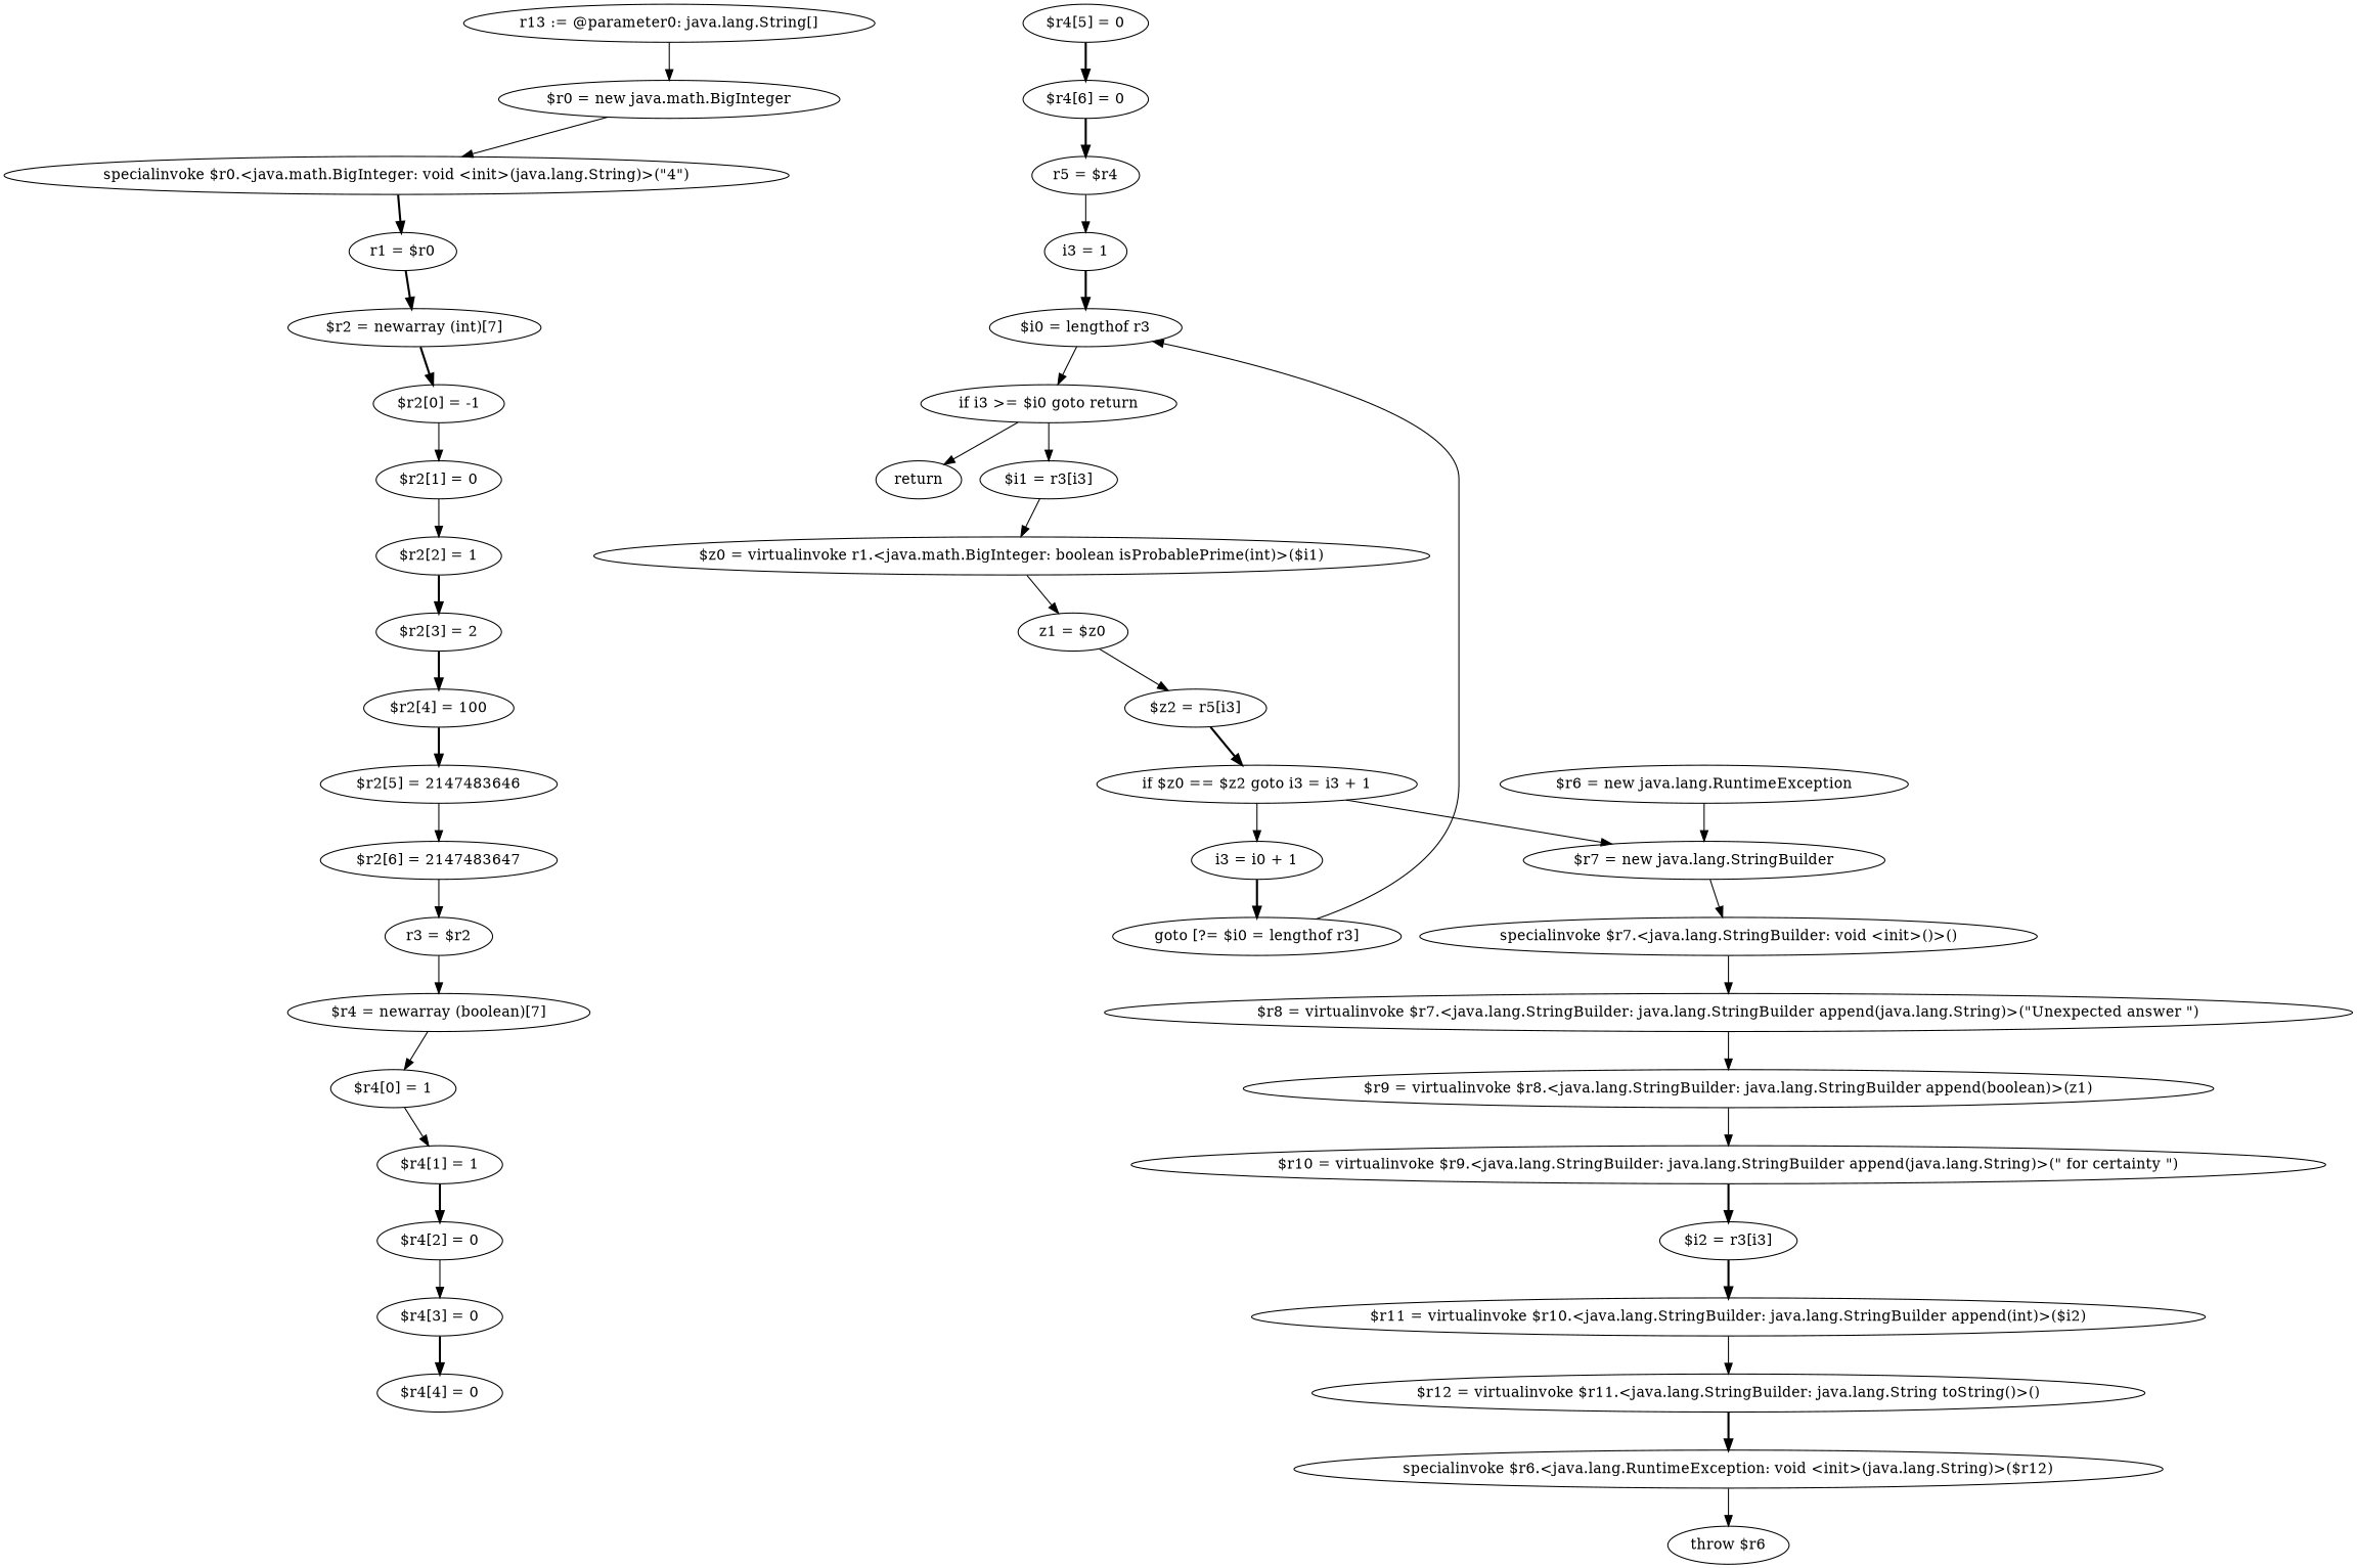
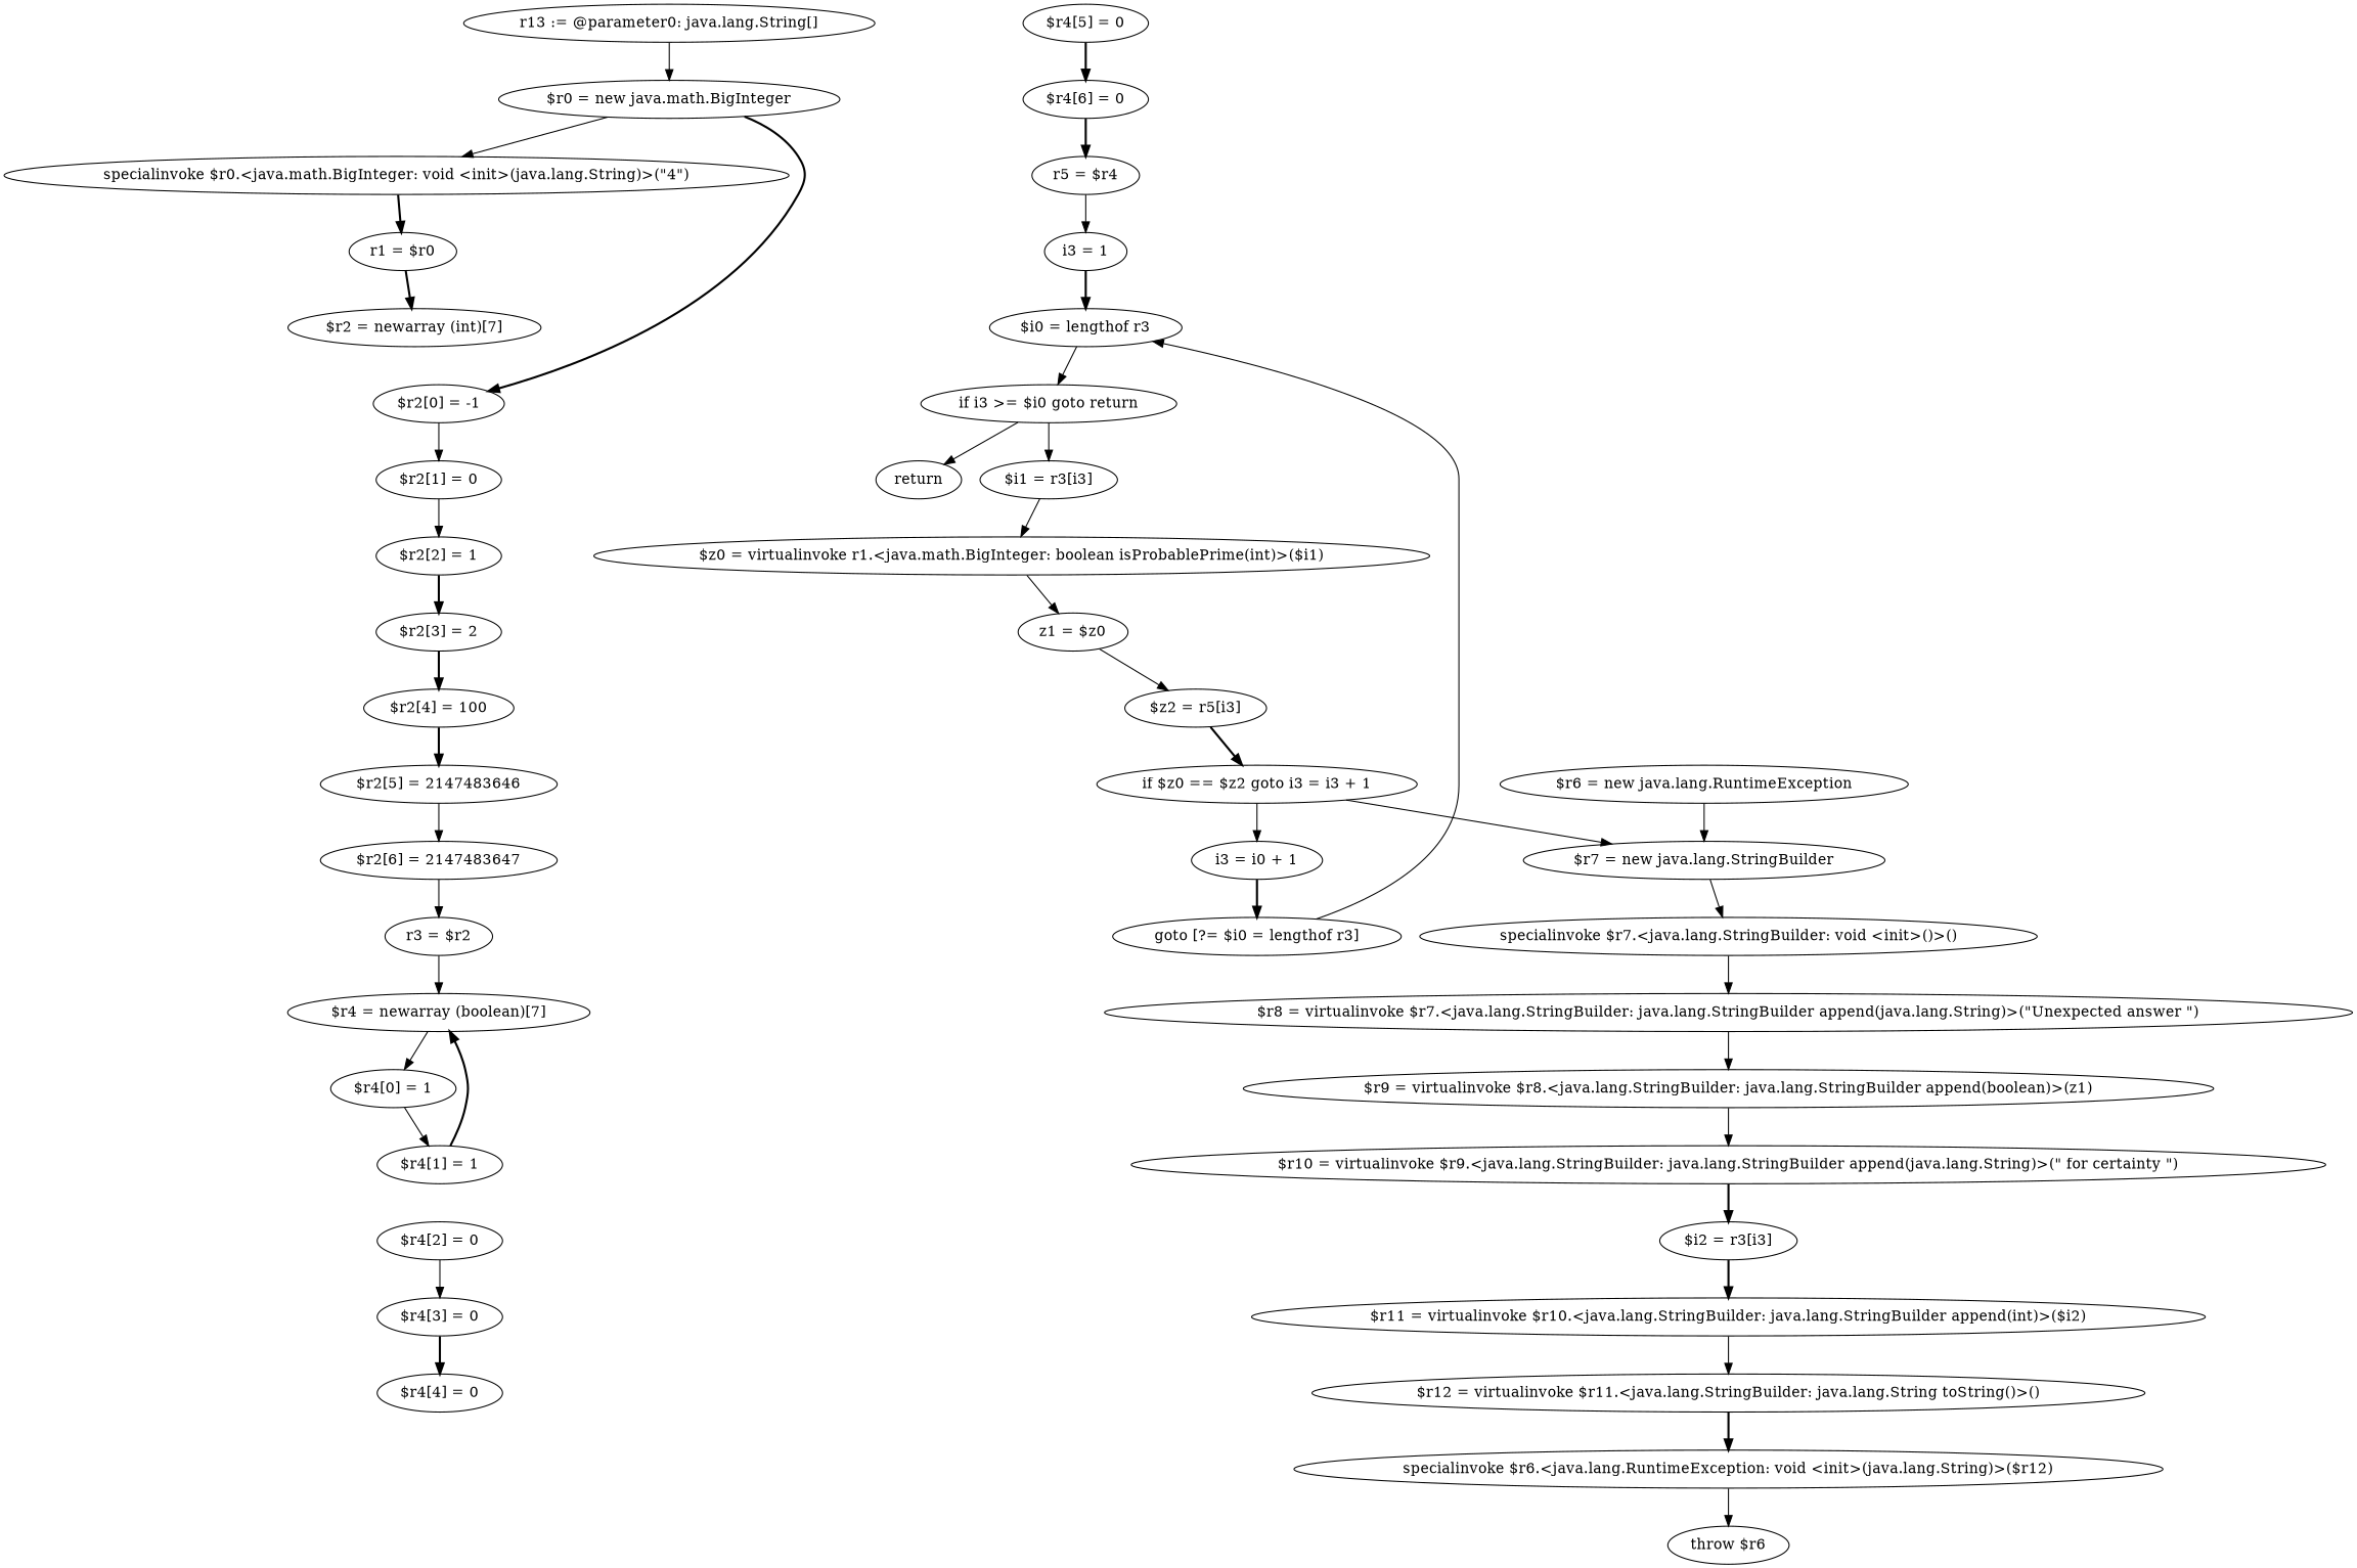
  digraph {
    edge [style=solid]
    "r13 := @parameter0: java.lang.String[]"
    "$r0 = new java.math.BigInteger"
    "specialinvoke $r0.<java.math.BigInteger: void <init>(java.lang.String)>(\"4\")"
    "r1 = $r0"
    "$r2 = newarray (int)[7]"
    "$r2[0] = -1"
    "$r2[1] = 0"
    "$r2[2] = 1"
    "$r2[3] = 2"
    "$r2[4] = 100"
    "$r2[5] = 2147483646"
    "$r2[6] = 2147483647"
    "r3 = $r2"
    "$r4 = newarray (boolean)[7]"
    "$r4[0] = 1"
    "$r4[1] = 1"
    "$r4[2] = 0"
    "$r4[3] = 0"
    "$r4[4] = 0"
    "$r4[5] = 0"
    "$r4[6] = 0"
    "r5 = $r4"
    n23 [label="i3 = 1"]
    "$i0 = lengthof r3"
    "if i3 >= $i0 goto return"
    "$i1 = r3[i3]"
    return
    "$z0 = virtualinvoke r1.<java.math.BigInteger: boolean isProbablePrime(int)>($i1)"
    "z1 = $z0"
    "$z2 = r5[i3]"
    "if $z0 == $z2 goto i3 = i3 + 1"
    n32 [label="i3 = i0 + 1"]
    "$r7 = new java.lang.StringBuilder"
    "$r6 = new java.lang.RuntimeException"
    "goto [?= $i0 = lengthof r3]"
    "specialinvoke $r7.<java.lang.StringBuilder: void <init>()>()"
    "$r8 = virtualinvoke $r7.<java.lang.StringBuilder: java.lang.StringBuilder append(java.lang.String)>(\"Unexpected answer \")"
    "$r9 = virtualinvoke $r8.<java.lang.StringBuilder: java.lang.StringBuilder append(boolean)>(z1)"
    "$r10 = virtualinvoke $r9.<java.lang.StringBuilder: java.lang.StringBuilder append(java.lang.String)>(\" for certainty \")"
    "$i2 = r3[i3]"
    "$r11 = virtualinvoke $r10.<java.lang.StringBuilder: java.lang.StringBuilder append(int)>($i2)"
    "$r12 = virtualinvoke $r11.<java.lang.StringBuilder: java.lang.String toString()>()"
    "specialinvoke $r6.<java.lang.RuntimeException: void <init>(java.lang.String)>($r12)"
    "throw $r6"
    "r13 := @parameter0: java.lang.String[]" -> "$r0 = new java.math.BigInteger"
    "$r0 = new java.math.BigInteger" -> "specialinvoke $r0.<java.math.BigInteger: void <init>(java.lang.String)>(\"4\")"
    "specialinvoke $r0.<java.math.BigInteger: void <init>(java.lang.String)>(\"4\")" -> "r1 = $r0" [style=bold]
    "r1 = $r0" -> "$r2 = newarray (int)[7]" [style=bold]
-   "$r2 = newarray (int)[7]" -> "$r2[0] = -1" [style=bold]
+   "$r0 = new java.math.BigInteger" -> "$r2[0] = -1" [style=bold]
    "$r2[0] = -1" -> "$r2[1] = 0"
    "$r2[1] = 0" -> "$r2[2] = 1"
    "$r2[2] = 1" -> "$r2[3] = 2" [style=bold]
    "$r2[3] = 2" -> "$r2[4] = 100" [style=bold]
    "$r2[4] = 100" -> "$r2[5] = 2147483646" [style=bold]
    "$r2[5] = 2147483646" -> "$r2[6] = 2147483647"
    "$r2[6] = 2147483647" -> "r3 = $r2"
    "r3 = $r2" -> "$r4 = newarray (boolean)[7]"
    "$r4 = newarray (boolean)[7]" -> "$r4[0] = 1"
    "$r4[0] = 1" -> "$r4[1] = 1"
-   "$r4[1] = 1" -> "$r4[2] = 0" [style=bold]
+   "$r4[1] = 1" -> "$r4 = newarray (boolean)[7]" [style=bold]
    "$r4[2] = 0" -> "$r4[3] = 0"
    "$r4[3] = 0" -> "$r4[4] = 0" [style=bold]
    "$r4[5] = 0" -> "$r4[6] = 0" [style=bold]
    "$r4[6] = 0" -> "r5 = $r4" [style=bold]
    "r5 = $r4" -> n23
    n23 -> "$i0 = lengthof r3" [style=bold]
    "$i0 = lengthof r3" -> "if i3 >= $i0 goto return"
    "if i3 >= $i0 goto return" -> "$i1 = r3[i3]"
    "if i3 >= $i0 goto return" -> return
    "$i1 = r3[i3]" -> "$z0 = virtualinvoke r1.<java.math.BigInteger: boolean isProbablePrime(int)>($i1)"
    "$z0 = virtualinvoke r1.<java.math.BigInteger: boolean isProbablePrime(int)>($i1)" -> "z1 = $z0"
    "z1 = $z0" -> "$z2 = r5[i3]"
    "$z2 = r5[i3]" -> "if $z0 == $z2 goto i3 = i3 + 1" [style=bold]
    "if $z0 == $z2 goto i3 = i3 + 1" -> n32
    "if $z0 == $z2 goto i3 = i3 + 1" -> "$r7 = new java.lang.StringBuilder"
    n32 -> "goto [?= $i0 = lengthof r3]" [style=bold]
    "$r7 = new java.lang.StringBuilder" -> "specialinvoke $r7.<java.lang.StringBuilder: void <init>()>()"
    "$r6 = new java.lang.RuntimeException" -> "$r7 = new java.lang.StringBuilder"
    "goto [?= $i0 = lengthof r3]" -> "$i0 = lengthof r3"
    "specialinvoke $r7.<java.lang.StringBuilder: void <init>()>()" -> "$r8 = virtualinvoke $r7.<java.lang.StringBuilder: java.lang.StringBuilder append(java.lang.String)>(\"Unexpected answer \")"
    "$r8 = virtualinvoke $r7.<java.lang.StringBuilder: java.lang.StringBuilder append(java.lang.String)>(\"Unexpected answer \")" -> "$r9 = virtualinvoke $r8.<java.lang.StringBuilder: java.lang.StringBuilder append(boolean)>(z1)"
    "$r9 = virtualinvoke $r8.<java.lang.StringBuilder: java.lang.StringBuilder append(boolean)>(z1)" -> "$r10 = virtualinvoke $r9.<java.lang.StringBuilder: java.lang.StringBuilder append(java.lang.String)>(\" for certainty \")"
    "$r10 = virtualinvoke $r9.<java.lang.StringBuilder: java.lang.StringBuilder append(java.lang.String)>(\" for certainty \")" -> "$i2 = r3[i3]" [style=bold]
    "$i2 = r3[i3]" -> "$r11 = virtualinvoke $r10.<java.lang.StringBuilder: java.lang.StringBuilder append(int)>($i2)" [style=bold]
    "$r11 = virtualinvoke $r10.<java.lang.StringBuilder: java.lang.StringBuilder append(int)>($i2)" -> "$r12 = virtualinvoke $r11.<java.lang.StringBuilder: java.lang.String toString()>()"
    "$r12 = virtualinvoke $r11.<java.lang.StringBuilder: java.lang.String toString()>()" -> "specialinvoke $r6.<java.lang.RuntimeException: void <init>(java.lang.String)>($r12)" [style=bold]
    "specialinvoke $r6.<java.lang.RuntimeException: void <init>(java.lang.String)>($r12)" -> "throw $r6"
  }
